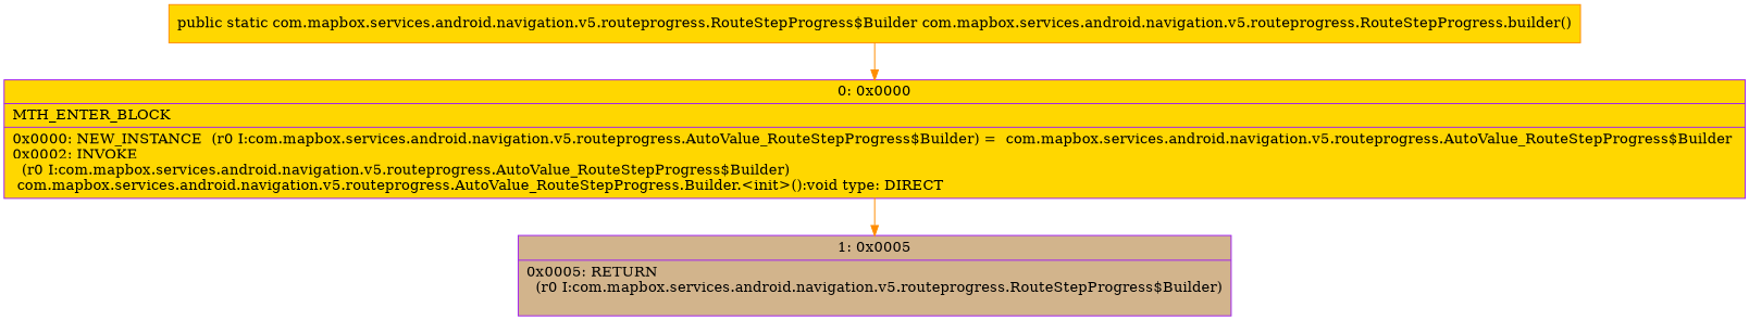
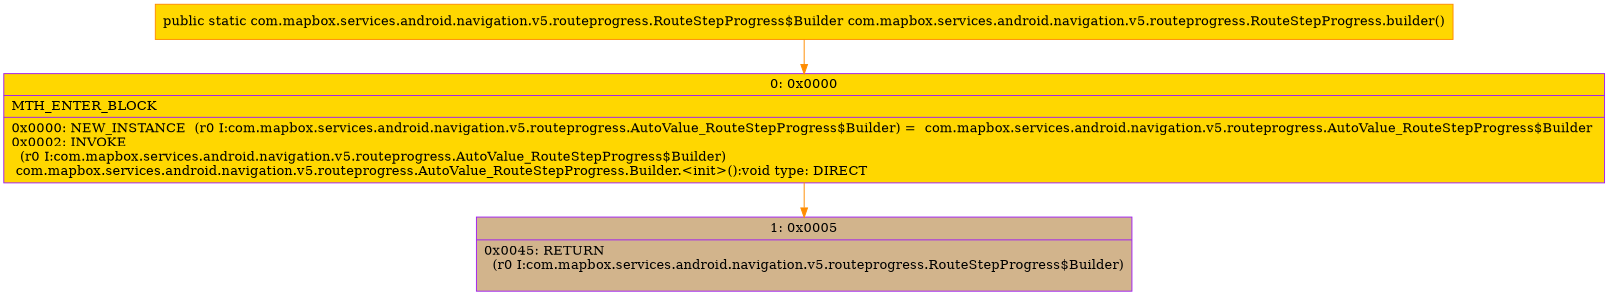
  digraph {
    node [shape=record style=filled fillcolor=gold color=purple]
    edge [color=darkorange]
    n1 [label="{0\:\ 0x0000|MTH_ENTER_BLOCK\l|0x0000: NEW_INSTANCE  (r0 I:com.mapbox.services.android.navigation.v5.routeprogress.AutoValue_RouteStepProgress$Builder) =  com.mapbox.services.android.navigation.v5.routeprogress.AutoValue_RouteStepProgress$Builder \l0x0002: INVOKE  \l  (r0 I:com.mapbox.services.android.navigation.v5.routeprogress.AutoValue_RouteStepProgress$Builder)\l com.mapbox.services.android.navigation.v5.routeprogress.AutoValue_RouteStepProgress.Builder.\<init\>():void type: DIRECT \l}"]
-   n2 [label="{1\:\ 0x0005|0x0005: RETURN  \l  (r0 I:com.mapbox.services.android.navigation.v5.routeprogress.RouteStepProgress$Builder)\l \l}" fillcolor=tan]
+   n2 [label="{1\:\ 0x0005|0x0045: RETURN  \l  (r0 I:com.mapbox.services.android.navigation.v5.routeprogress.RouteStepProgress$Builder)\l \l}" fillcolor=tan]
    n3 [label="{public static com.mapbox.services.android.navigation.v5.routeprogress.RouteStepProgress$Builder com.mapbox.services.android.navigation.v5.routeprogress.RouteStepProgress.builder() }" color=darkorange]
    n1 -> n2
    n3 -> n1
  }
